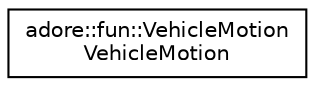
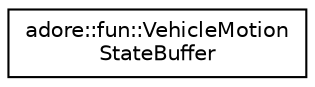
  digraph {
    rankdir=LR
-   n1 [color=black fillcolor=white fontname=Helvetica fontsize=10 height=0.2 label="adore::fun::VehicleMotion\lVehicleMotion" shape=record style=filled width=0.4]
+   n1 [color=black fillcolor=white fontname=Helvetica fontsize=10 height=0.2 label="adore::fun::VehicleMotion\lStateBuffer" shape=record style=filled width=0.4]
  }
